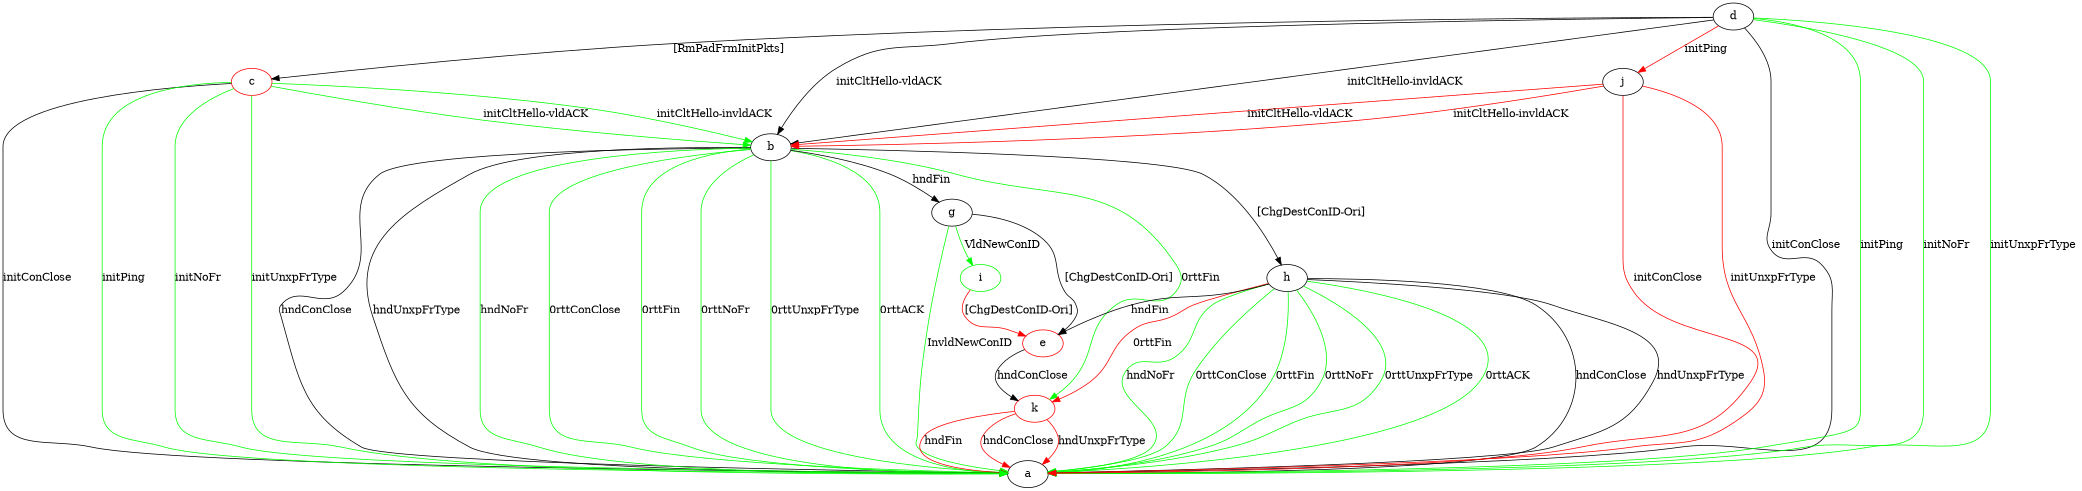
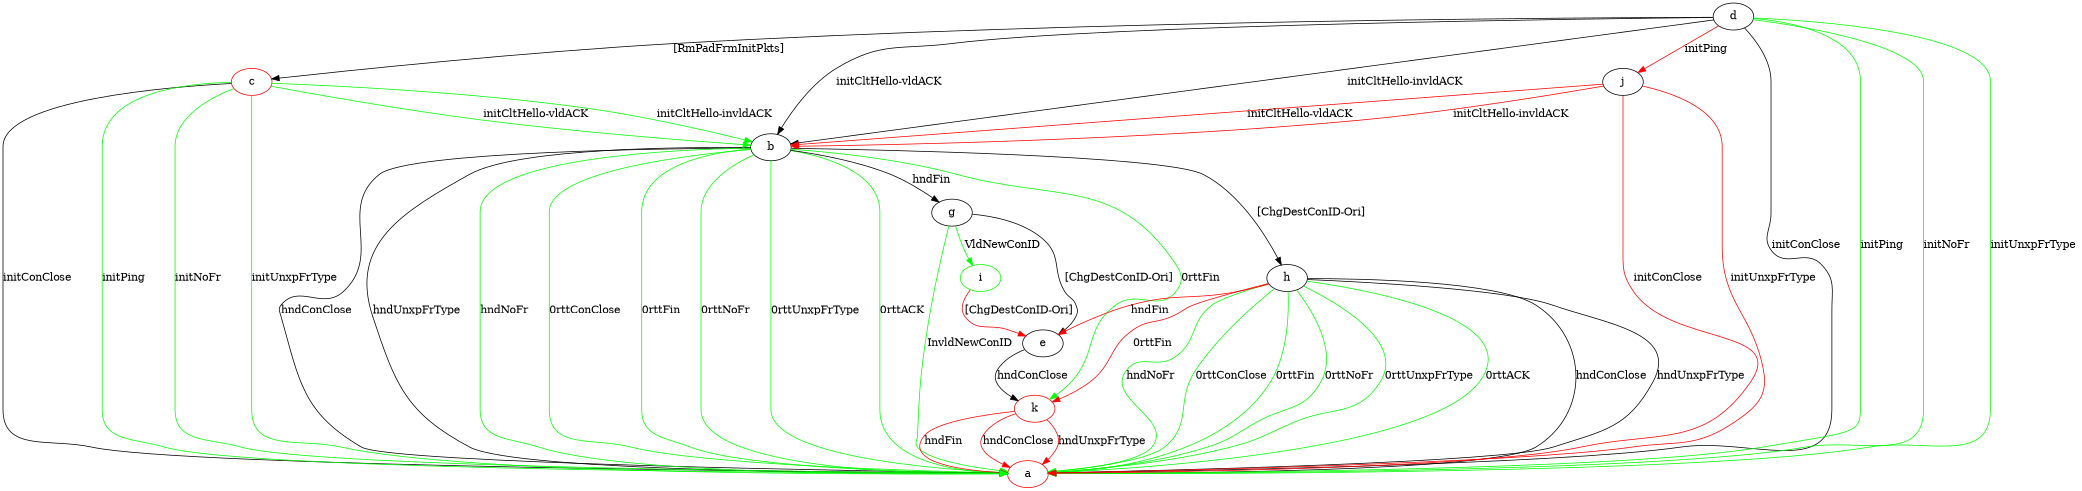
  digraph {
    edge [color=green]
    b
-   a
+   a [color=red]
    g
    h
    k [color=red]
-   e [color=red]
+   e
    i [color=green]
    c [color=red]
    d
    j [color=black]
    b -> a [label="hndConClose " color=""]
    b -> a [label="hndUnxpFrType " color=""]
    b -> a [label="hndNoFr "]
    b -> a [label="0rttConClose "]
    b -> a [label="0rttFin "]
    b -> a [label="0rttNoFr "]
    b -> a [label="0rttUnxpFrType "]
    b -> a [label="0rttACK "]
    b -> g [label="hndFin " color=""]
    b -> h [label="[ChgDestConID-Ori] " color=""]
    b -> k [label="0rttFin "]
    g -> a [label="InvldNewConID "]
    g -> e [label="[ChgDestConID-Ori] " color=""]
    g -> i [label="VldNewConID "]
    h -> a [label="hndConClose " color=""]
    h -> a [label="hndUnxpFrType " color=""]
    h -> a [label="hndNoFr "]
    h -> a [label="0rttConClose "]
    h -> a [label="0rttFin "]
    h -> a [label="0rttNoFr "]
    h -> a [label="0rttUnxpFrType "]
    h -> a [label="0rttACK "]
    h -> k [color=red label="0rttFin "]
-   h -> e [label="hndFin " color=""]
+   h -> e [label="hndFin " color=red]
    k -> a [color=red label="hndFin "]
    k -> a [color=red label="hndConClose "]
    k -> a [color=red label="hndUnxpFrType "]
    e -> k [label="hndConClose " color=""]
    i -> e [color=red label="[ChgDestConID-Ori] "]
    c -> b [label="initCltHello-vldACK "]
    c -> b [label="initCltHello-invldACK "]
    c -> a [label="initConClose " color=""]
    c -> a [label="initPing "]
    c -> a [label="initNoFr "]
    c -> a [label="initUnxpFrType "]
    d -> b [label="initCltHello-vldACK " color=""]
    d -> b [label="initCltHello-invldACK " color=""]
    d -> a [label="initConClose " color=""]
    d -> a [label="initPing "]
    d -> a [label="initNoFr "]
    d -> a [label="initUnxpFrType "]
    d -> c [label="[RmPadFrmInitPkts] " color=""]
    d -> j [color=red label="initPing "]
    j -> b [color=red label="initCltHello-vldACK "]
    j -> b [color=red label="initCltHello-invldACK "]
    j -> a [color=red label="initConClose "]
    j -> a [color=red label="initUnxpFrType "]
  }
